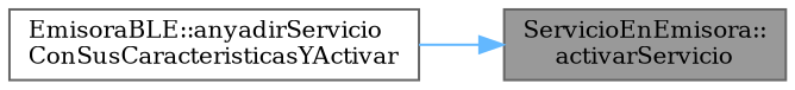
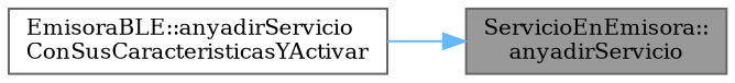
  digraph {
    rankdir=RL
    fontname="DejaVu Serif"
    node [fontname="DejaVu Serif" fontsize=10 shape=box style=filled]
-   n1 [color=gray40 fillcolor=grey60 fontcolor=black height=0.2 label="ServicioEnEmisora::\lactivarServicio" width=0.4]
+   n1 [color=gray40 fillcolor=grey60 fontcolor=black height=0.2 label="ServicioEnEmisora::\lanyadirServicio" width=0.4]
    n2 [color=grey40 fillcolor=white height=0.2 label="EmisoraBLE::anyadirServicio\lConSusCaracteristicasYActivar" width=0.4]
    n1 -> n2 [color=steelblue1 dir=back fontname="DejaVu Serif" fontsize=10 labelfontname=Helvetica labelfontsize=10 style=solid]
  }
